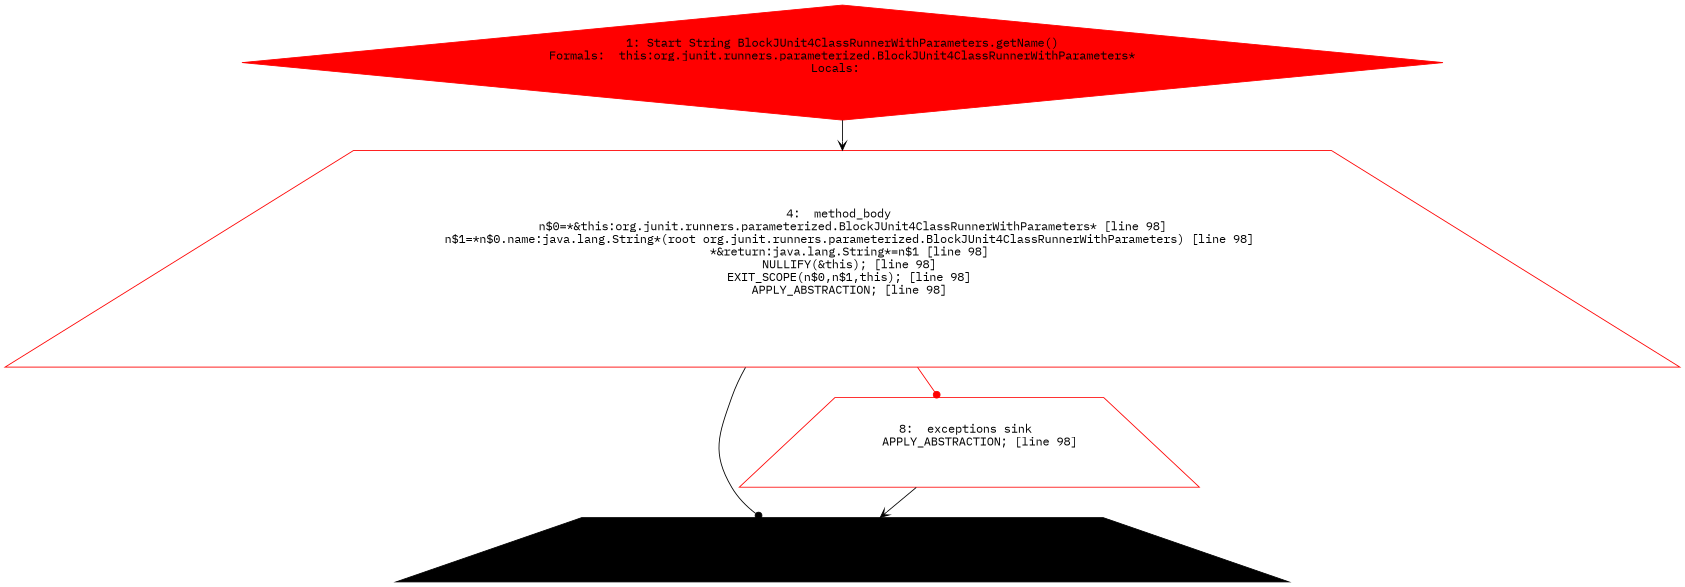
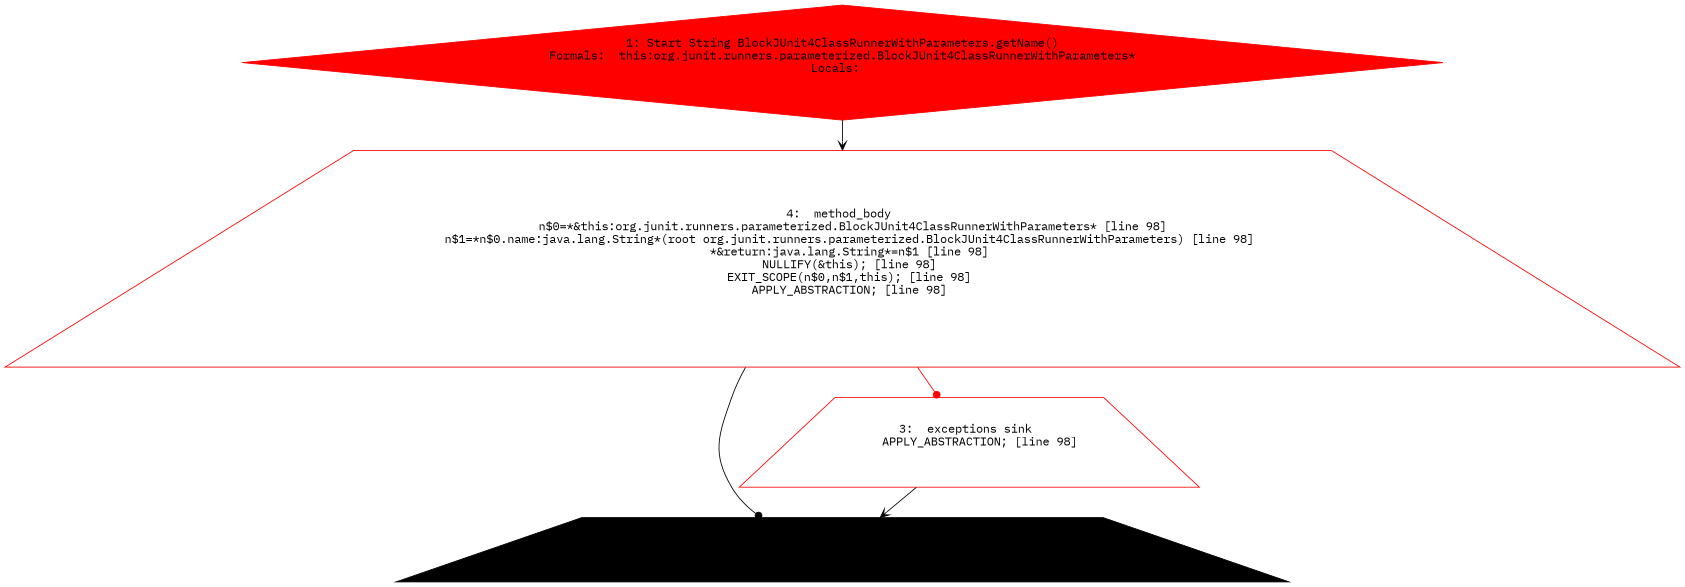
  digraph {
    fontname="IBM Plex Mono"
    node [color=red shape=trapezium fontname="IBM Plex Mono"]
    edge [arrowhead=vee fontname="IBM Plex Mono"]
    n1 [label="1: Start String BlockJUnit4ClassRunnerWithParameters.getName()\nFormals:  this:org.junit.runners.parameterized.BlockJUnit4ClassRunnerWithParameters*\nLocals:  \n  " style=filled shape=diamond]
    n2 [label="4:  method_body \n   n$0=*&this:org.junit.runners.parameterized.BlockJUnit4ClassRunnerWithParameters* [line 98]\n  n$1=*n$0.name:java.lang.String*(root org.junit.runners.parameterized.BlockJUnit4ClassRunnerWithParameters) [line 98]\n  *&return:java.lang.String*=n$1 [line 98]\n  NULLIFY(&this); [line 98]\n  EXIT_SCOPE(n$0,n$1,this); [line 98]\n  APPLY_ABSTRACTION; [line 98]\n "]
    n3 [color=black label="2: Exit String BlockJUnit4ClassRunnerWithParameters.getName() \n  " style=filled]
-   n4 [label="8:  exceptions sink \n   APPLY_ABSTRACTION; [line 98]\n "]
+   n4 [label="3:  exceptions sink \n   APPLY_ABSTRACTION; [line 98]\n "]
    n1 -> n2
    n2 -> n3 [arrowhead=dot]
    n2 -> n4 [color=red arrowhead=dot]
    n4 -> n3
  }
